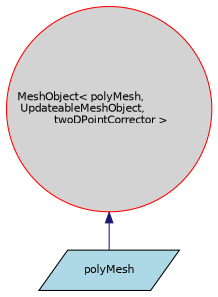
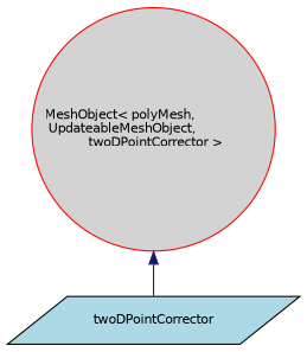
  digraph {
    node [fontname=Helvetica fontsize=10 style=filled]
-   n1 [color=black fillcolor=lightblue fontcolor=black height=0.2 label=polyMesh shape=parallelogram width=0.4]
+   n1 [color=black fillcolor=lightblue fontcolor=black height=0.2 label=twoDPointCorrector shape=parallelogram width=0.4]
    n2 [color=red height=0.2 label="MeshObject\< polyMesh,\l UpdateableMeshObject,\l twoDPointCorrector \>" shape=circle width=0.4 fillcolor=lightgrey]
    n2 -> n1 [color=midnightblue dir=back fontname=Helvetica fontsize=10 labelfontname=Helvetica labelfontsize=10 style=solid]
  }
